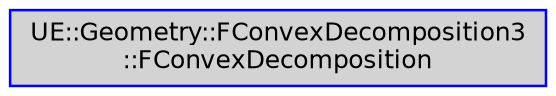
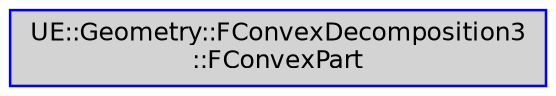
  digraph {
    rankdir=LR
-   n1 [color=blue fillcolor=lightgrey fontname=Helvetica fontsize=10 height=0.2 label="UE::Geometry::FConvexDecomposition3\l::FConvexDecomposition" shape=box style=filled width=0.4]
+   n1 [color=blue fillcolor=lightgrey fontname=Helvetica fontsize=10 height=0.2 label="UE::Geometry::FConvexDecomposition3\l::FConvexPart" shape=box style=filled width=0.4]
  }
